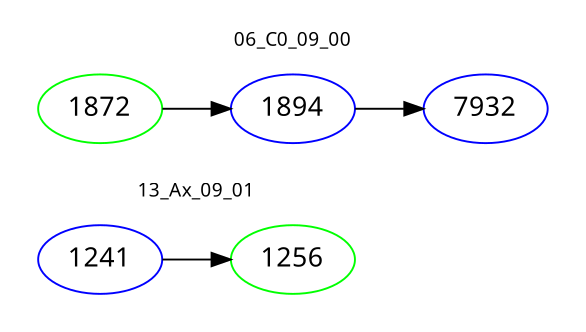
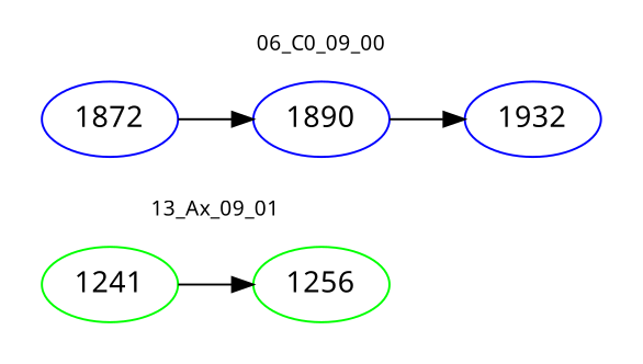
  digraph {
    fontname="Noto Sans"
    rankdir=LR
    node [color=blue fontname="Noto Sans"]
    edge [color=black fontname="Noto Sans"]
-   n1 [label=1241]
+   n1 [color=green label=1241]
    n2 [color=green label=1256]
-   n3 [color=green label=1872]
-   n4 [label=1894]
-   n5 [label=7932]
+   n3 [label=1872]
+   n4 [label=1890]
+   n5 [label=1932]
    subgraph cluster_1 {
      color=white
      fontsize=10
      label="13_Ax_09_01"
      n1
      n2
    }
    subgraph cluster_2 {
      color=white
      fontsize=10
      label="06_C0_09_00"
      n3
      n4
      n5
    }
    n1 -> n2
    n3 -> n4
    n4 -> n5
  }
